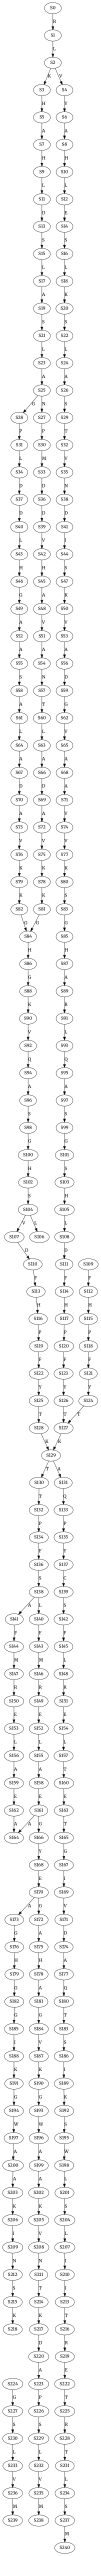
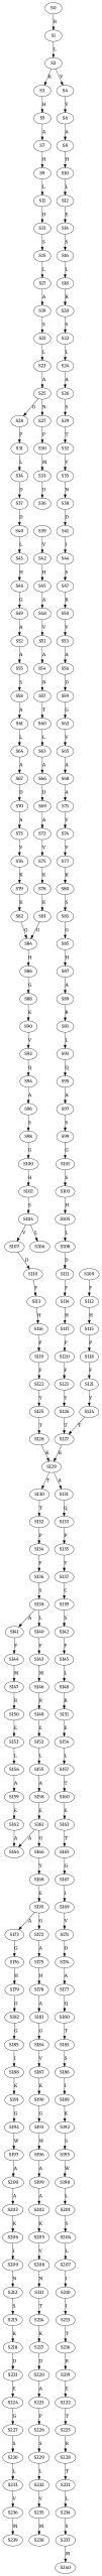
  strict digraph {
    fontname=Merriweather
    node [fontname=Merriweather]
    edge [fontname=Merriweather]
    S0
    S1
    S2
    S3
    S4
    S5
    S6
    S7
    S8
    S9
    S10
    S11
    S12
    S13
    S14
    S15
    S16
    S17
    S18
    S19
    S20
    S21
    S22
    S23
    S24
    S25
    S26
    S27
    S28
    S29
    S30
    S31
    S32
    S33
    S34
    S35
    S36
    S37
    S38
    S39
    S40
    S41
    S42
    S43
    S44
    S45
    S46
    S47
    S48
    S49
    S50
    S51
    S52
    S53
    S54
    S55
    S56
    S57
    S58
    S59
    S60
    S61
    S62
    S63
    S64
    S65
    S66
    S67
    S68
    S69
    S70
    S71
    S72
    S73
    S74
    S75
    S76
    S77
    S78
    S79
    S80
    S81
    S82
    S83
    S84
    S85
    S86
    S87
    S88
    S89
    S90
    S91
    S92
    S93
    S94
    S95
    S96
    S97
    S98
    S99
    S100
    S101
    S102
    S103
    S104
    S105
    S106
    S107
    S108
    S110
    S111
    S109
    S112
    S113
    S114
    S115
    S116
    S117
    S118
    S119
    S120
    S121
    S122
    S123
    S124
    S125
    S126
    S127
    S128
    S129
    S130
    S131
    S132
    S133
    S134
    S135
    S136
    S137
    S138
    S139
    S140
    S141
    S142
    S143
    S144
    S145
    S146
    S147
    S148
    S149
    S150
    S151
    S152
    S153
    S154
    S155
    S156
    S157
    S158
    S159
    S160
    S161
    S162
    S163
    S164
    S166
    S165
    S167
    S168
    S169
    S170
    S171
    S172
    S173
    S174
    S175
    S176
    S177
    S178
    S179
    S180
    S181
    S182
    S183
    S184
    S185
    S186
    S187
    S188
    S189
    S190
    S191
    S192
    S193
    S194
    S195
    S196
    S197
    S198
    S199
    S200
    S201
    S202
    S203
    S204
    S205
    S206
    S207
    S208
    S209
    S210
    S211
    S212
    S213
    S214
    S215
    S216
    S217
    S218
    S219
    S220
+   S221
    S222
    S223
    S224
    S225
    S226
    S227
    S228
    S229
    S230
    S231
    S232
    S233
    S234
    S235
    S236
    S237
    S238
    S239
    S240
    S0 -> S1 [label=R]
    S1 -> S2 [label=L]
    S2 -> S3 [label=K]
    S2 -> S4 [label=V]
    S3 -> S5 [label=H]
    S4 -> S6 [label=Y]
    S5 -> S7 [label=A]
    S6 -> S8 [label=A]
    S7 -> S9 [label=H]
    S8 -> S10 [label=H]
    S9 -> S11 [label=L]
    S10 -> S12 [label=L]
    S11 -> S13 [label=D]
    S12 -> S14 [label=E]
    S13 -> S15 [label=S]
    S14 -> S16 [label=S]
    S15 -> S17 [label=L]
    S16 -> S18 [label=L]
    S17 -> S19 [label=A]
    S18 -> S20 [label=K]
    S19 -> S21 [label=S]
    S20 -> S22 [label=S]
    S21 -> S23 [label=L]
    S22 -> S24 [label=L]
    S23 -> S25 [label=A]
    S24 -> S26 [label=A]
    S25 -> S27 [label=N]
    S25 -> S28 [label=G]
    S26 -> S29 [label=S]
    S27 -> S30 [label=P]
    S28 -> S31 [label=P]
    S29 -> S32 [label=T]
    S30 -> S33 [label=M]
    S31 -> S34 [label=L]
    S32 -> S35 [label=V]
    S33 -> S36 [label=D]
    S34 -> S37 [label=D]
    S35 -> S38 [label=N]
-   S36 -> S39 [label=D]
    S37 -> S40 [label=D]
    S38 -> S41 [label=D]
    S39 -> S42 [label=V]
    S40 -> S43 [label=L]
    S41 -> S44 [label=I]
    S42 -> S45 [label=H]
    S43 -> S46 [label=H]
    S44 -> S47 [label=S]
    S45 -> S48 [label=A]
    S46 -> S49 [label=G]
    S47 -> S50 [label=K]
    S48 -> S51 [label=V]
    S49 -> S52 [label=A]
    S50 -> S53 [label=V]
    S51 -> S54 [label=A]
    S52 -> S55 [label=A]
    S53 -> S56 [label=A]
    S54 -> S57 [label=N]
    S55 -> S58 [label=S]
    S56 -> S59 [label=D]
    S57 -> S60 [label=T]
    S58 -> S61 [label=A]
    S59 -> S62 [label=G]
    S60 -> S63 [label=L]
    S61 -> S64 [label=L]
    S62 -> S65 [label=V]
    S63 -> S66 [label=A]
    S64 -> S67 [label=A]
    S65 -> S68 [label=A]
    S66 -> S69 [label=D]
    S67 -> S70 [label=D]
    S68 -> S71 [label=A]
    S69 -> S72 [label=A]
    S70 -> S73 [label=A]
    S71 -> S74 [label=V]
    S72 -> S75 [label=V]
    S73 -> S76 [label=V]
    S74 -> S77 [label=V]
    S75 -> S78 [label=K]
    S76 -> S79 [label=K]
    S77 -> S80 [label=K]
    S78 -> S81 [label=K]
    S79 -> S82 [label=K]
    S80 -> S83 [label=S]
    S81 -> S84 [label=G]
    S82 -> S84 [label=G]
    S83 -> S85 [label=G]
    S84 -> S86 [label=H]
    S85 -> S87 [label=H]
    S86 -> S88 [label=G]
    S87 -> S89 [label=A]
    S88 -> S90 [label=K]
    S89 -> S91 [label=R]
    S90 -> S92 [label=V]
    S91 -> S93 [label=L]
    S92 -> S94 [label=Q]
    S93 -> S95 [label=Q]
    S94 -> S96 [label=A]
    S95 -> S97 [label=A]
    S96 -> S98 [label=S]
    S97 -> S99 [label=S]
    S98 -> S100 [label=G]
    S99 -> S101 [label=G]
    S100 -> S102 [label=H]
    S101 -> S103 [label=S]
    S102 -> S104 [label=S]
    S103 -> S105 [label=H]
    S104 -> S106 [label=L]
    S104 -> S107 [label=V]
    S105 -> S108 [label=L]
    S107 -> S110 [label=D]
    S108 -> S111 [label=D]
    S110 -> S113 [label=F]
    S111 -> S114 [label=F]
    S109 -> S112 [label=F]
    S112 -> S115 [label=H]
    S113 -> S116 [label=H]
    S114 -> S117 [label=H]
    S115 -> S118 [label=P]
    S116 -> S119 [label=P]
    S117 -> S120 [label=P]
    S118 -> S121 [label=F]
    S119 -> S122 [label=F]
    S120 -> S123 [label=F]
    S121 -> S124 [label=Y]
    S122 -> S125 [label=Y]
    S123 -> S126 [label=Y]
    S124 -> S127 [label=T]
    S125 -> S128 [label=T]
    S126 -> S127 [label=T]
    S127 -> S129 [label=K]
    S128 -> S129 [label=K]
    S129 -> S130 [label=T]
    S129 -> S131 [label=A]
    S130 -> S132 [label=T]
    S131 -> S133 [label=Q]
    S132 -> S134 [label=P]
    S133 -> S135 [label=P]
    S134 -> S136 [label=F]
    S135 -> S137 [label=Y]
    S136 -> S138 [label=S]
    S137 -> S139 [label=C]
    S138 -> S140 [label=L]
    S138 -> S141 [label=A]
    S139 -> S142 [label=S]
    S140 -> S143 [label=F]
    S141 -> S144 [label=F]
    S142 -> S145 [label=F]
    S143 -> S146 [label=M]
    S144 -> S147 [label=M]
    S145 -> S148 [label=L]
    S146 -> S149 [label=R]
    S147 -> S150 [label=R]
    S148 -> S151 [label=R]
    S149 -> S152 [label=E]
    S150 -> S153 [label=E]
    S151 -> S154 [label=E]
    S152 -> S155 [label=L]
    S153 -> S156 [label=L]
    S154 -> S157 [label=L]
    S155 -> S158 [label=A]
    S156 -> S159 [label=A]
    S157 -> S160 [label=T]
    S158 -> S161 [label=E]
    S159 -> S162 [label=E]
    S160 -> S163 [label=E]
    S161 -> S164 [label=A]
    S161 -> S166 [label=G]
    S162 -> S164 [label=A]
    S163 -> S165 [label=T]
    S166 -> S168 [label=Y]
    S165 -> S167 [label=G]
    S167 -> S169 [label=I]
    S168 -> S170 [label=E]
    S169 -> S171 [label=V]
    S170 -> S172 [label=G]
    S170 -> S173 [label=A]
    S171 -> S174 [label=D]
    S172 -> S175 [label=A]
    S173 -> S176 [label=G]
    S174 -> S177 [label=A]
    S175 -> S178 [label=H]
    S176 -> S179 [label=H]
    S177 -> S180 [label=Q]
    S178 -> S181 [label=A]
    S179 -> S182 [label=G]
    S180 -> S183 [label=T]
    S181 -> S184 [label=G]
    S182 -> S185 [label=G]
    S183 -> S186 [label=S]
    S184 -> S187 [label=V]
    S185 -> S188 [label=I]
    S186 -> S189 [label=I]
    S187 -> S190 [label=K]
    S188 -> S191 [label=K]
    S189 -> S192 [label=K]
    S190 -> S193 [label=G]
    S191 -> S194 [label=G]
    S192 -> S195 [label=S]
    S193 -> S196 [label=W]
    S194 -> S197 [label=W]
    S195 -> S198 [label=W]
    S196 -> S199 [label=A]
    S197 -> S200 [label=A]
    S198 -> S201 [label=L]
    S199 -> S202 [label=A]
    S200 -> S203 [label=A]
    S201 -> S204 [label=S]
    S202 -> S205 [label=K]
    S203 -> S206 [label=K]
    S204 -> S207 [label=L]
    S205 -> S208 [label=V]
    S206 -> S209 [label=I]
    S207 -> S210 [label=I]
    S208 -> S211 [label=N]
    S209 -> S212 [label=N]
    S210 -> S213 [label=I]
    S211 -> S214 [label=T]
    S212 -> S215 [label=S]
    S213 -> S216 [label=T]
    S214 -> S217 [label=K]
    S215 -> S218 [label=K]
    S216 -> S219 [label=R]
    S217 -> S220 [label=D]
+   S218 -> S221 [label=D]
    S219 -> S222 [label=E]
    S220 -> S223 [label=A]
+   S221 -> S224 [label=E]
    S222 -> S225 [label=T]
    S223 -> S226 [label=P]
    S224 -> S227 [label=G]
    S225 -> S228 [label=R]
    S226 -> S229 [label=S]
    S227 -> S230 [label=S]
    S228 -> S231 [label=T]
    S229 -> S232 [label=L]
    S230 -> S233 [label=L]
    S231 -> S234 [label=L]
    S232 -> S235 [label=V]
    S233 -> S236 [label=V]
    S234 -> S237 [label=S]
    S235 -> S238 [label=M]
    S236 -> S239 [label=M]
    S237 -> S240 [label=M]
  }
